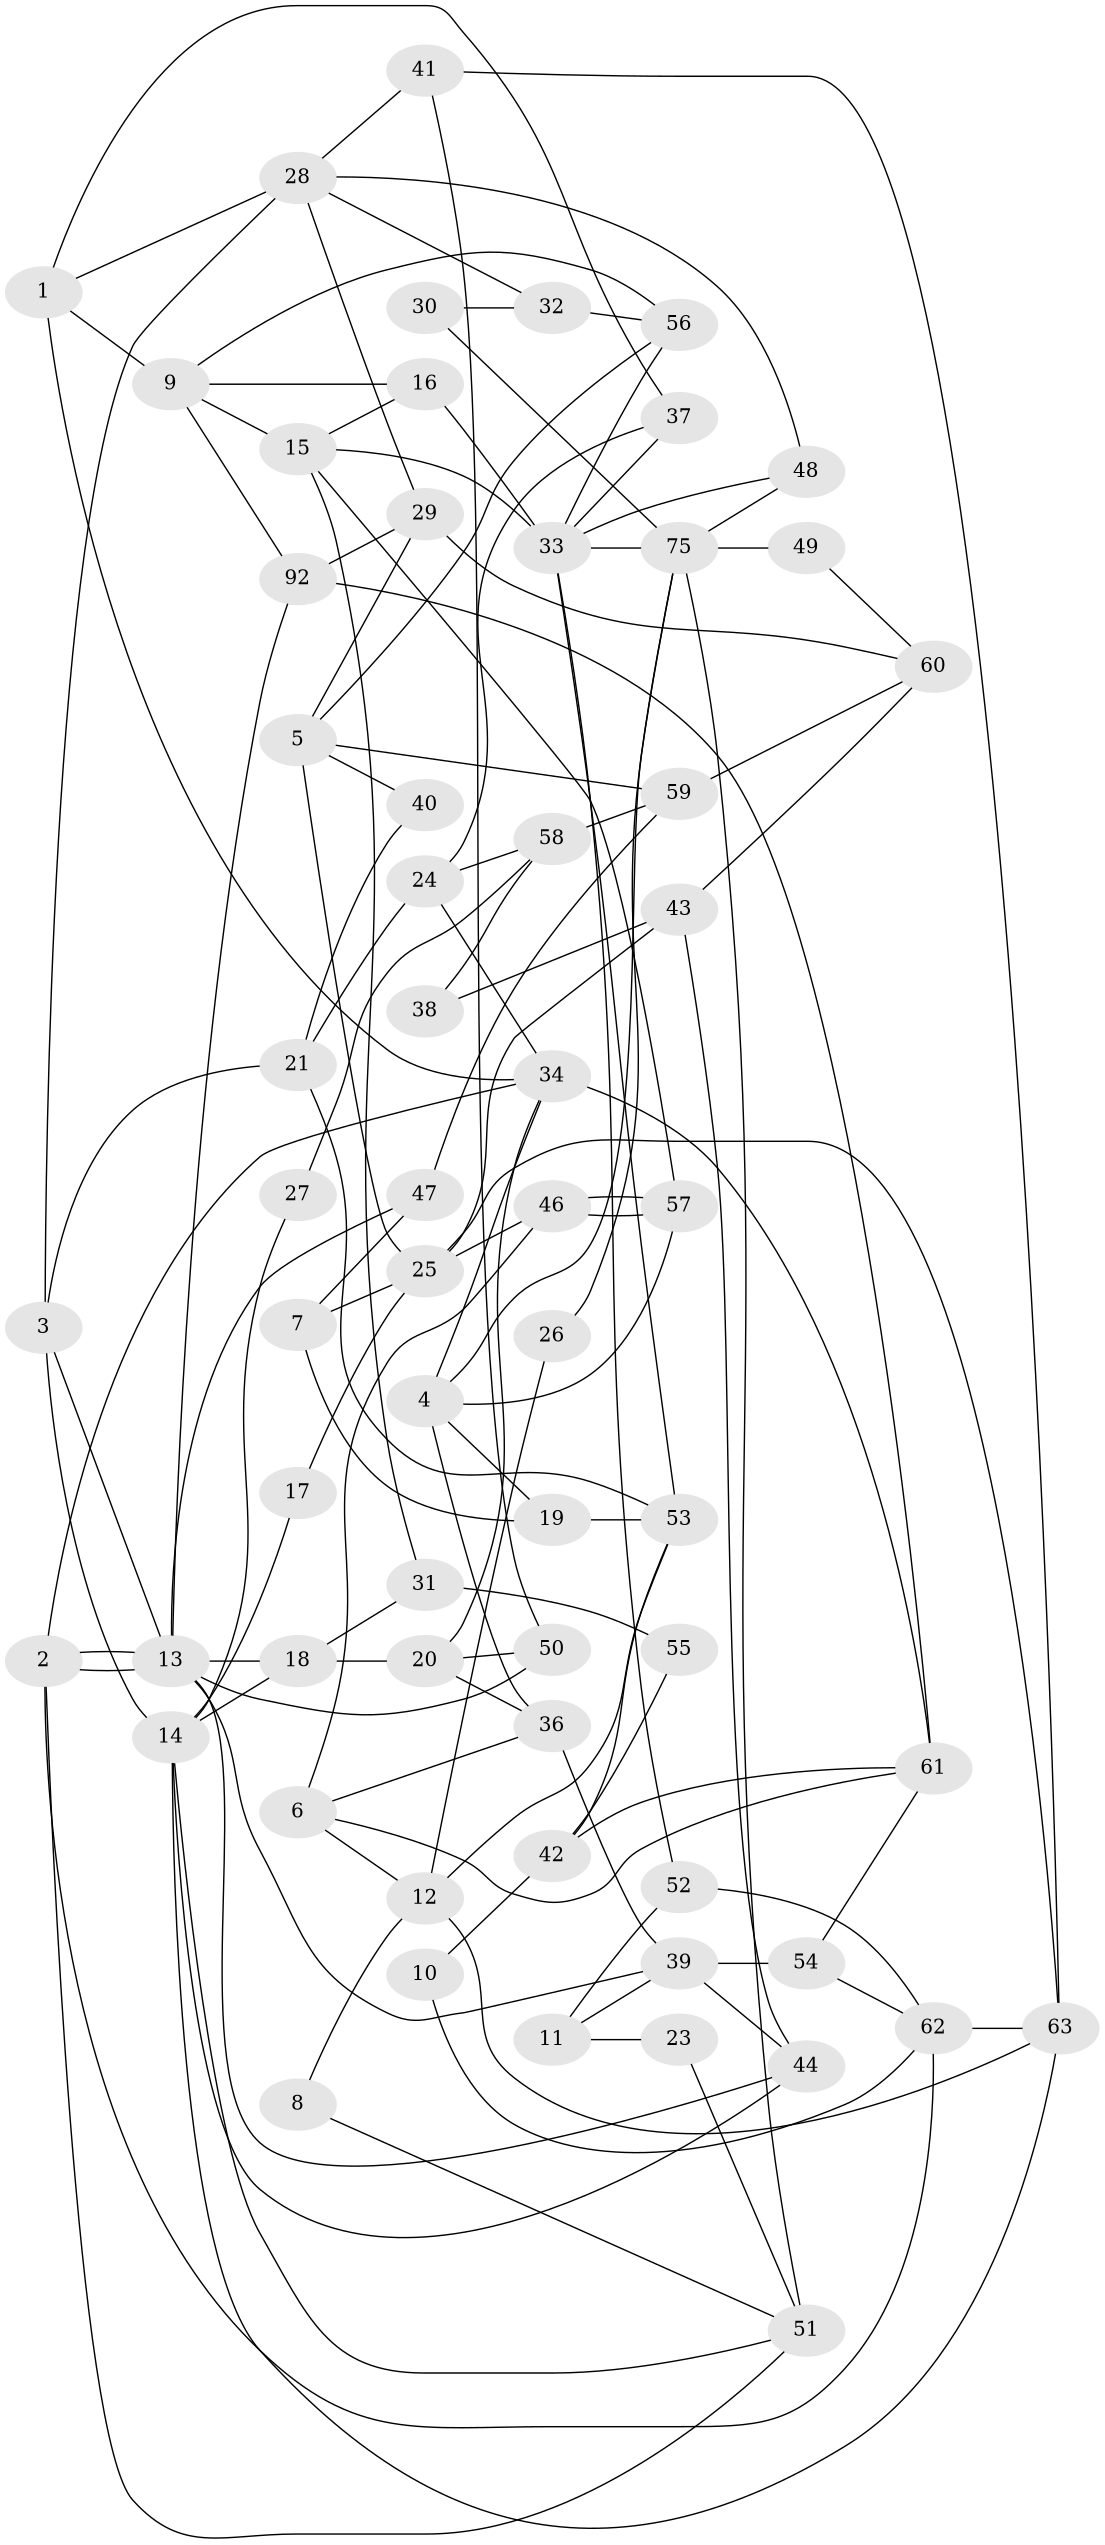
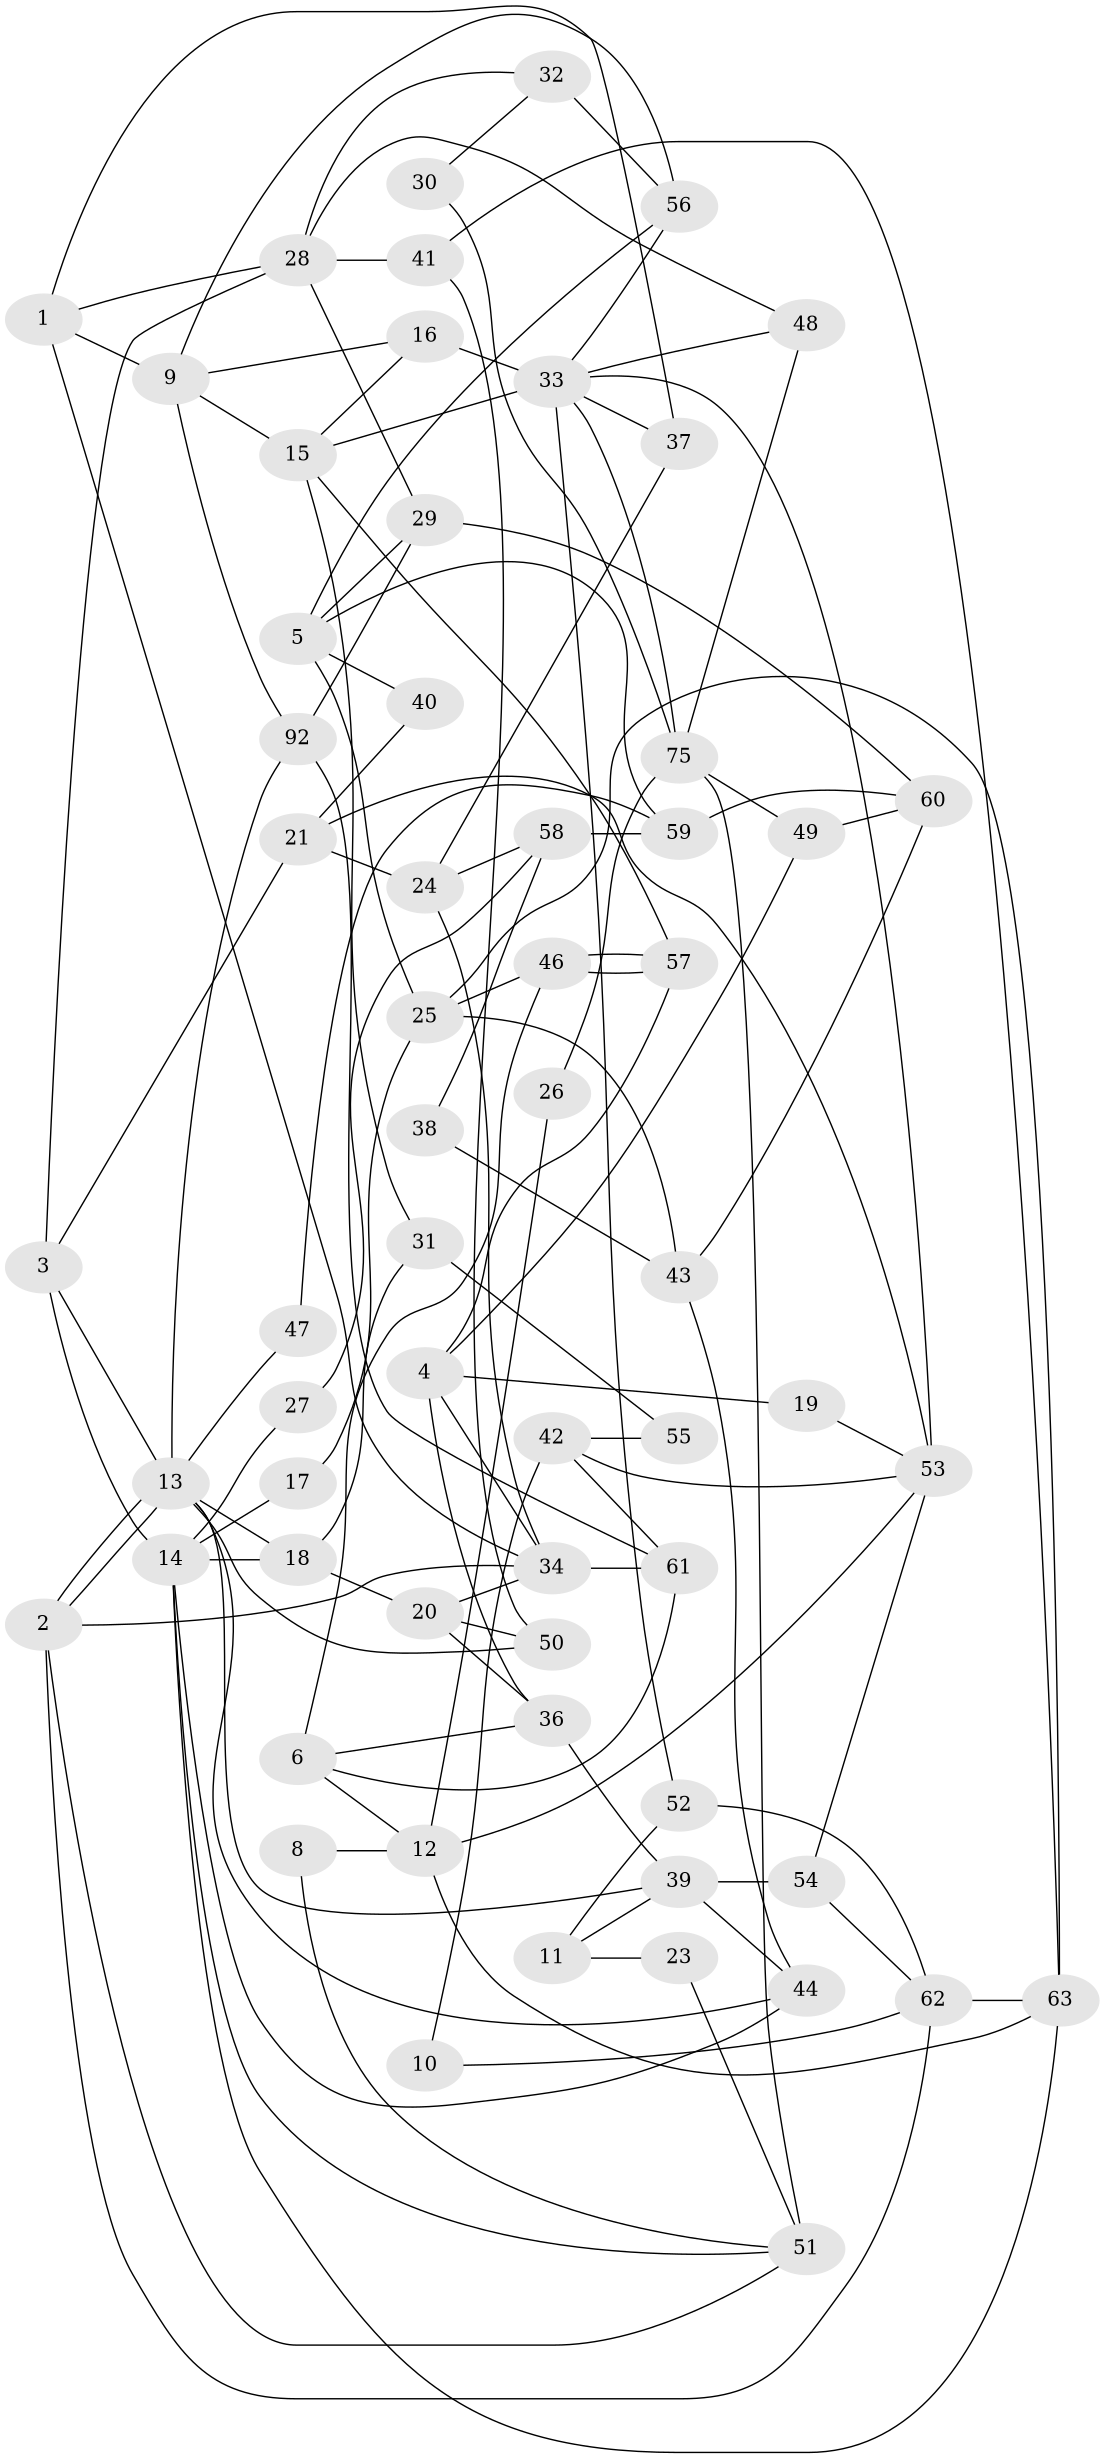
  graph {
    rankdir=LR
    node [color=gray90 style=filled]
    1
    9
    28
    34
    37
    56
    15
    16
    n9 [label=92]
    29
    32
    41
    48
    61
    2
    13
    51
    62
    47
    39
    18
    44
    50
    63
    3
    14
    21
    17
    27
    40
    53
    24
    4
    19
    36
    49
    57
    60
    5
    25
    59
    46
    43
    6
    12
    26
-   7
    8
    31
    33
    10
    42
    55
    11
    23
    52
    54
    n58 [label=75]
    20
    58
    30
    38
    1 -- 9
    1 -- 28
    1 -- 34
    1 -- 37
    9 -- 56
    9 -- 15
    9 -- 16
    9 -- n9
    28 -- 29
    28 -- 32
    28 -- 41
    28 -- 48
    34 -- 61
    15 -- 16
    15 -- 57
    15 -- 31
    15 -- 33
    16 -- 33
    n9 -- 29
    n9 -- 61
    29 -- 60
    32 -- 56
    41 -- 50
    41 -- 63
    2 -- 34
    2 -- 13
    2 -- 13
    2 -- 51
    2 -- 62
    13 -- n9
    13 -- 47
    13 -- 39
    13 -- 18
    13 -- 44
    13 -- 50
    62 -- 63
    47 -- 59
    39 -- 44
    39 -- 54
    18 -- 31
    18 -- 20
    3 -- 28
    3 -- 13
    3 -- 14
    3 -- 21
    14 -- 51
    14 -- 18
    14 -- 44
    14 -- 63
    14 -- 17
    14 -- 27
    21 -- 40
    21 -- 53
    21 -- 24
    17 -- 25
    27 -- 58
    24 -- 34
    24 -- 37
    24 -- 58
    4 -- 34
    4 -- 19
    4 -- 36
-   4 -- n58
+   4 -- 49
    4 -- 57
    19 -- 53
    36 -- 39
    49 -- 60
    5 -- 56
    5 -- 29
    5 -- 40
    5 -- 25
    5 -- 59
    25 -- 63
    25 -- 46
    25 -- 43
    59 -- 60
    46 -- 57
    46 -- 57
    43 -- 44
    43 -- 60
    6 -- 61
    6 -- 36
    6 -- 46
    6 -- 12
    12 -- 63
    12 -- 53
    12 -- 26
    26 -- n58
-   7 -- 47
-   7 -- 19
-   7 -- 25
    8 -- 51
    8 -- 12
    31 -- 55
    33 -- 37
    33 -- 56
    33 -- 48
    33 -- 53
    33 -- 52
    33 -- n58
    10 -- 62
    10 -- 42
    42 -- 61
    42 -- 53
    42 -- 55
    11 -- 39
    11 -- 23
    11 -- 52
    23 -- 51
    52 -- 62
-   54 -- 61
+   54 -- 53
    54 -- 62
    n58 -- 48
    n58 -- 51
    n58 -- 49
    20 -- 34
    20 -- 50
    20 -- 36
    58 -- 59
    30 -- 32
    30 -- n58
    38 -- 43
    38 -- 58
  }
